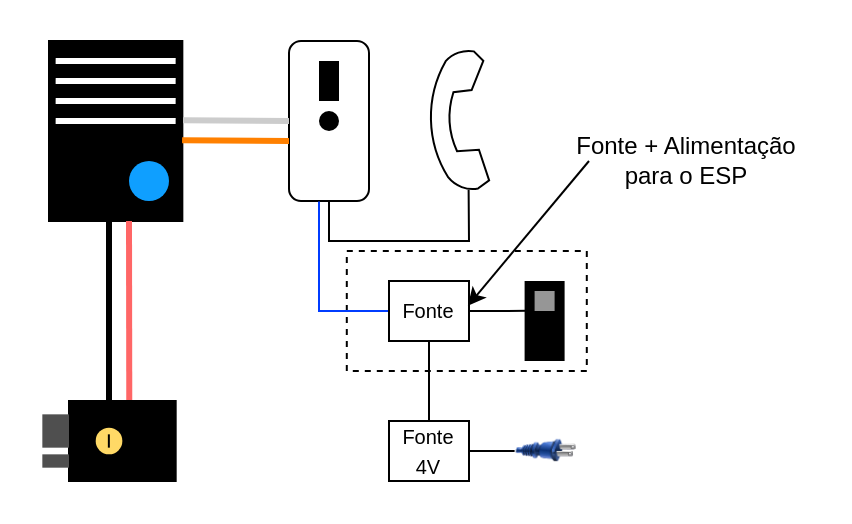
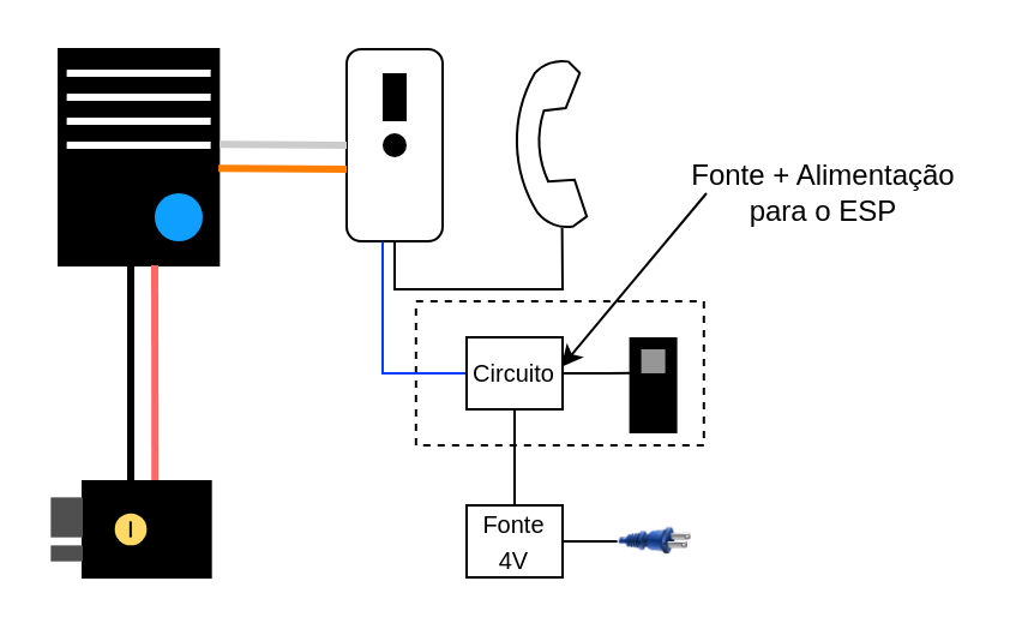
  <mxCell id="0" />
  <mxCell id="1" parent="0" />
  <mxCell id="2" value="" style="rounded=0;whiteSpace=wrap;html=1;dashed=1;" vertex="1" parent="1"><mxGeometry x="172.9" y="125" width="120" height="60" as="geometry" /></mxCell>
  <mxCell id="3" value="" style="rounded=0;whiteSpace=wrap;html=1;fillColor=#000000;" vertex="1" parent="1"><mxGeometry x="24" y="20" width="66.67" height="90" as="geometry" /></mxCell>
  <mxCell id="4" value="" style="ellipse;whiteSpace=wrap;html=1;fillColor=#0F9FFF;strokeColor=none;" vertex="1" parent="1"><mxGeometry x="64" y="80" width="20" height="20" as="geometry" /></mxCell>
  <mxCell id="5" value="" style="endArrow=none;html=1;rounded=0;strokeColor=#FFFFFF;" edge="1" parent="1"><mxGeometry width="50" height="50" relative="1" as="geometry"><mxPoint x="34" y="30" as="sourcePoint" /><mxPoint x="74" y="30" as="targetPoint" /></mxGeometry></mxCell>
  <mxCell id="6" value="" style="endArrow=none;html=1;rounded=0;strokeColor=#FFFFFF;exitX=0.15;exitY=0.111;exitDx=0;exitDy=0;exitPerimeter=0;strokeWidth=3;" edge="1" parent="1"><mxGeometry width="50" height="50" relative="1" as="geometry"><mxPoint x="27.33" y="29.99" as="sourcePoint" /><mxPoint x="87.33" y="30" as="targetPoint" /></mxGeometry></mxCell>
  <mxCell id="7" value="" style="endArrow=none;html=1;rounded=0;strokeColor=#FFFFFF;exitX=0.15;exitY=0.111;exitDx=0;exitDy=0;exitPerimeter=0;strokeWidth=3;" edge="1" parent="1"><mxGeometry width="50" height="50" relative="1" as="geometry"><mxPoint x="27.33" y="39.99" as="sourcePoint" /><mxPoint x="87.33" y="40" as="targetPoint" /></mxGeometry></mxCell>
  <mxCell id="8" value="" style="endArrow=none;html=1;rounded=0;strokeColor=#FFFFFF;exitX=0.15;exitY=0.111;exitDx=0;exitDy=0;exitPerimeter=0;strokeWidth=3;" edge="1" parent="1"><mxGeometry width="50" height="50" relative="1" as="geometry"><mxPoint x="27.33" y="49.99" as="sourcePoint" /><mxPoint x="87.33" y="50" as="targetPoint" /></mxGeometry></mxCell>
  <mxCell id="9" value="" style="endArrow=none;html=1;rounded=0;strokeColor=#FFFFFF;exitX=0.15;exitY=0.111;exitDx=0;exitDy=0;exitPerimeter=0;strokeWidth=3;" edge="1" parent="1"><mxGeometry width="50" height="50" relative="1" as="geometry"><mxPoint x="27.33" y="59.99" as="sourcePoint" /><mxPoint x="87.33" y="60" as="targetPoint" /></mxGeometry></mxCell>
  <mxCell id="10" value="" style="endArrow=none;html=1;rounded=0;exitX=0.375;exitY=0;exitDx=0;exitDy=0;exitPerimeter=0;strokeWidth=3;" edge="1" parent="1" source="33"><mxGeometry width="50" height="50" relative="1" as="geometry"><mxPoint x="4" y="160" as="sourcePoint" /><mxPoint x="54" y="110" as="targetPoint" /></mxGeometry></mxCell>
  <mxCell id="11" value="" style="endArrow=none;html=1;rounded=0;exitX=0.565;exitY=0.027;exitDx=0;exitDy=0;exitPerimeter=0;strokeWidth=3;strokeColor=#FF6666;" edge="1" parent="1" source="33"><mxGeometry width="50" height="50" relative="1" as="geometry"><mxPoint x="64" y="190" as="sourcePoint" /><mxPoint x="64" y="110" as="targetPoint" /></mxGeometry></mxCell>
  <mxCell id="12" value="" style="rounded=1;whiteSpace=wrap;html=1;" vertex="1" parent="1"><mxGeometry x="144" y="20" width="40" height="80" as="geometry" /></mxCell>
  <mxCell id="13" value="" style="dashed=0;outlineConnect=0;html=1;align=center;labelPosition=center;verticalLabelPosition=bottom;verticalAlign=top;shape=mxgraph.weblogos.phone;rotation=45;" vertex="1" parent="1"><mxGeometry x="204" y="32.9" width="57.8" height="54.2" as="geometry" /></mxCell>
  <mxCell id="14" value="" style="ellipse;whiteSpace=wrap;html=1;fillColor=#000000;strokeColor=none;" vertex="1" parent="1"><mxGeometry x="159" y="55" width="10" height="10" as="geometry" /></mxCell>
  <mxCell id="15" value="" style="rounded=0;whiteSpace=wrap;html=1;strokeColor=none;fillColor=#000000;" vertex="1" parent="1"><mxGeometry x="159" y="30" width="10" height="20" as="geometry" /></mxCell>
  <mxCell id="16" value="" style="endArrow=none;html=1;rounded=0;exitX=0.5;exitY=1;exitDx=0;exitDy=0;entryX=0.931;entryY=0.936;entryDx=0;entryDy=0;entryPerimeter=0;" edge="1" parent="1" source="12" target="13"><mxGeometry width="50" height="50" relative="1" as="geometry"><mxPoint x="184" y="120" as="sourcePoint" /><mxPoint x="234" y="100" as="targetPoint" /><Array as="points"><mxPoint x="164" y="120" /><mxPoint x="234" y="120" /></Array></mxGeometry></mxCell>
  <mxCell id="17" value="" style="endArrow=none;html=1;rounded=0;exitX=0;exitY=0.5;exitDx=0;exitDy=0;entryX=0.375;entryY=1.003;entryDx=0;entryDy=0;entryPerimeter=0;strokeColor=#003CFF;" edge="1" parent="1" source="18" target="12"><mxGeometry width="50" height="50" relative="1" as="geometry"><mxPoint x="284" y="150" as="sourcePoint" /><mxPoint x="159" y="100" as="targetPoint" /><Array as="points"><mxPoint x="159" y="155" /></Array></mxGeometry></mxCell>
- <mxCell id="18" value="&lt;font style=&quot;font-size: 10px;&quot;&gt;Fonte&lt;/font&gt;" style="rounded=0;whiteSpace=wrap;html=1;" vertex="1" parent="1"><mxGeometry x="194" y="140" width="40" height="30" as="geometry" /></mxCell>
+ <mxCell id="18" value="&lt;font style=&quot;font-size: 10px;&quot;&gt;Circuito&lt;/font&gt;" style="rounded=0;whiteSpace=wrap;html=1;" vertex="1" parent="1"><mxGeometry x="194" y="140" width="40" height="30" as="geometry" /></mxCell>
  <mxCell id="19" value="" style="endArrow=none;html=1;rounded=0;entryX=0.076;entryY=0.373;entryDx=0;entryDy=0;exitX=1;exitY=0.5;exitDx=0;exitDy=0;entryPerimeter=0;" edge="1" parent="1" source="18" target="23"><mxGeometry width="50" height="50" relative="1" as="geometry"><mxPoint x="234" y="150" as="sourcePoint" /><mxPoint x="284" y="100" as="targetPoint" /></mxGeometry></mxCell>
  <mxCell id="20" value="&lt;span style=&quot;font-size: 10px;&quot;&gt;Fonte&lt;/span&gt;&lt;div&gt;&lt;span style=&quot;font-size: 10px;&quot;&gt;4V&lt;/span&gt;&lt;/div&gt;" style="rounded=0;whiteSpace=wrap;html=1;" vertex="1" parent="1"><mxGeometry x="194" y="210" width="40" height="30" as="geometry" /></mxCell>
  <mxCell id="21" value="" style="endArrow=none;html=1;rounded=0;entryX=0;entryY=0.5;entryDx=0;entryDy=0;strokeWidth=3;strokeColor=#CCCCCC;exitX=1.005;exitY=0.44;exitDx=0;exitDy=0;exitPerimeter=0;" edge="1" parent="1" source="3" target="12"><mxGeometry width="50" height="50" relative="1" as="geometry"><mxPoint x="94" y="60" as="sourcePoint" /><mxPoint x="184" y="40" as="targetPoint" /></mxGeometry></mxCell>
  <mxCell id="22" value="" style="endArrow=none;html=1;rounded=0;strokeWidth=3;strokeColor=#FF8000;exitX=0.998;exitY=0.551;exitDx=0;exitDy=0;exitPerimeter=0;" edge="1" parent="1" source="3"><mxGeometry width="50" height="50" relative="1" as="geometry"><mxPoint x="94" y="70" as="sourcePoint" /><mxPoint x="144" y="70" as="targetPoint" /></mxGeometry></mxCell>
  <mxCell id="23" value="" style="rounded=0;whiteSpace=wrap;html=1;strokeColor=none;fillColor=#000000;" vertex="1" parent="1"><mxGeometry x="261.8" y="140" width="20" height="40" as="geometry" /></mxCell>
  <mxCell id="24" value="" style="group" vertex="1" connectable="0" parent="1"><mxGeometry x="261.8" y="140" width="20" height="40" as="geometry" /></mxCell>
  <mxCell id="25" value="" style="rounded=0;whiteSpace=wrap;html=1;strokeColor=none;fillColor=#969696;" vertex="1" parent="24"><mxGeometry x="5" y="5" width="10" height="10" as="geometry" /></mxCell>
  <mxCell id="26" value="" style="endArrow=none;html=1;rounded=0;exitX=0.5;exitY=0;exitDx=0;exitDy=0;entryX=0.5;entryY=1;entryDx=0;entryDy=0;" edge="1" parent="1" source="20" target="18"><mxGeometry width="50" height="50" relative="1" as="geometry"><mxPoint x="174" y="180" as="sourcePoint" /><mxPoint x="224" y="130" as="targetPoint" /></mxGeometry></mxCell>
  <mxCell id="27" value="" style="endArrow=classic;html=1;rounded=0;entryX=0.986;entryY=0.413;entryDx=0;entryDy=0;entryPerimeter=0;" edge="1" parent="1" target="18"><mxGeometry width="50" height="50" relative="1" as="geometry"><mxPoint x="294" y="80" as="sourcePoint" /><mxPoint x="244" y="150" as="targetPoint" /></mxGeometry></mxCell>
  <mxCell id="28" value="Fonte + Alimentação para o ESP" style="text;html=1;align=center;verticalAlign=middle;whiteSpace=wrap;rounded=0;" vertex="1" parent="1"><mxGeometry x="281.8" y="65" width="122.2" height="30" as="geometry" /></mxCell>
  <mxCell id="29" style="edgeStyle=orthogonalEdgeStyle;rounded=0;orthogonalLoop=1;jettySize=auto;html=1;entryX=1;entryY=0.5;entryDx=0;entryDy=0;endArrow=none;endFill=0;" edge="1" parent="1" source="30" target="20"><mxGeometry relative="1" as="geometry" /></mxCell>
  <mxCell id="30" value="" style="image;html=1;image=img/lib/clip_art/general/Plug_128x128.png;rotation=90;" vertex="1" parent="1"><mxGeometry x="256.8" y="210" width="30" height="30" as="geometry" /></mxCell>
  <mxCell id="31" value="" style="shape=image;html=1;verticalAlign=top;verticalLabelPosition=bottom;labelBackgroundColor=#ffffff;imageAspect=0;aspect=fixed;image=https://cdn1.iconfinder.com/data/icons/bootstrap-vol-3/16/lightning-charge-128.png" vertex="1" parent="1"><mxGeometry x="286.8" y="214.25" width="21.5" height="21.5" as="geometry" /></mxCell>
  <mxCell id="32" value="" style="group" vertex="1" connectable="0" parent="1"><mxGeometry x="20.67" y="200" width="66.67" height="40" as="geometry" /></mxCell>
  <mxCell id="33" value="" style="rounded=0;whiteSpace=wrap;html=1;fillColor=#000000;" vertex="1" parent="32"><mxGeometry x="13.334" width="53.336" height="40" as="geometry" /></mxCell>
  <mxCell id="34" value="" style="rounded=0;whiteSpace=wrap;html=1;fillColor=#4F4F4F;strokeColor=none;" vertex="1" parent="32"><mxGeometry y="26.667" width="13.334" height="6.667" as="geometry" /></mxCell>
  <mxCell id="35" value="" style="rounded=0;whiteSpace=wrap;html=1;fillColor=#4F4F4F;strokeColor=none;" vertex="1" parent="32"><mxGeometry y="6.667" width="13.334" height="16.667" as="geometry" /></mxCell>
  <mxCell id="36" value="" style="ellipse;whiteSpace=wrap;html=1;fillColor=#FFD966;strokeColor=none;" vertex="1" parent="32"><mxGeometry x="26.668" y="13.333" width="13.334" height="13.333" as="geometry" /></mxCell>
  <mxCell id="37" value="" style="endArrow=none;html=1;rounded=0;" edge="1" parent="32"><mxGeometry width="50" height="50" relative="1" as="geometry"><mxPoint x="33.262" y="23.333" as="sourcePoint" /><mxPoint x="33.262" y="16.667" as="targetPoint" /><Array as="points"><mxPoint x="33.262" y="16.667" /></Array></mxGeometry></mxCell>
